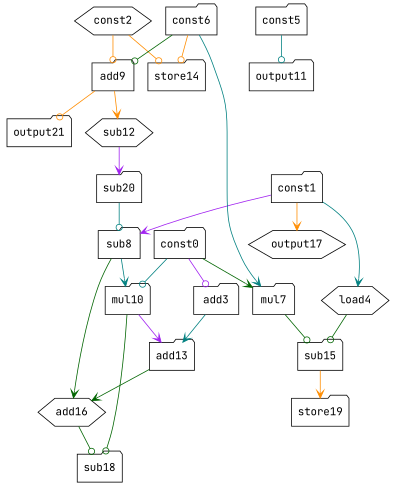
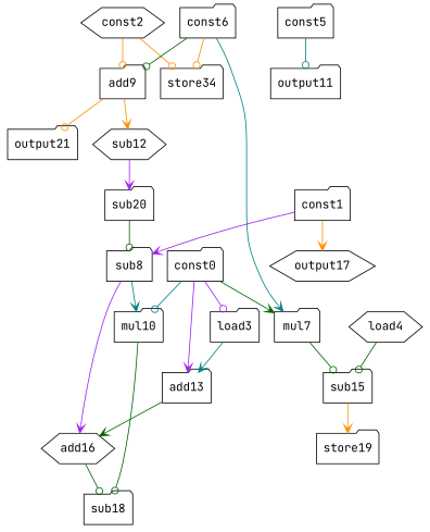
  digraph {
    fontname="JetBrains Mono"
    node [fontname="JetBrains Mono" opcode=const shape=folder]
    edge [arrowhead=vee color=teal fontname="JetBrains Mono" operand=0]
-   load3 [opcode=load label=add3]
+   load3 [opcode=load]
    const0
    mul7 [opcode=mul]
    mul10 [opcode=mul]
    add13 [opcode=add]
    sub15 [opcode=sub]
    sub18 [opcode=sub]
    load4 [opcode=load shape=hexagon]
    const1
    sub8 [opcode=sub]
    output17 [opcode=output shape=hexagon]
    add16 [opcode=add shape=hexagon]
    sub12 [opcode=sub shape=hexagon]
    sub20 [opcode=sub]
    const2 [shape=hexagon]
    add9 [opcode=add]
-   store14 [opcode=store]
+   store14 [opcode=store label=store34]
    output21 [opcode=output]
    store19 [opcode=store]
    output11 [opcode=output]
    const5
    const6
    load3 -> add13 [operand=1]
    const0 -> load3 [arrowhead=odot color=purple]
    const0 -> mul7 [color=darkgreen]
    const0 -> mul10 [arrowhead=odot]
    mul7 -> sub15 [arrowhead=odot color=darkgreen]
-   mul10 -> add13 [color=purple]
+   const0 -> add13 [color=purple]
    mul10 -> sub18 [arrowhead=odot color=darkgreen operand=1]
    add13 -> add16 [color=darkgreen operand=1]
    sub15 -> store19 [color=darkorange]
    load4 -> sub15 [arrowhead=odot color=darkgreen operand=1]
-   const1 -> load4
    const1 -> sub8 [color=purple]
    const1 -> output17 [color=darkorange]
    sub8 -> mul10 [operand=1]
-   sub8 -> add16 [color=darkgreen]
+   sub8 -> add16 [color=purple]
    add16 -> sub18 [arrowhead=odot color=darkgreen]
    sub12 -> sub20 [color=purple operand=1]
-   sub20 -> sub8 [arrowhead=odot operand=1]
+   sub20 -> sub8 [arrowhead=odot color=darkgreen operand=1]
    const2 -> add9 [arrowhead=odot color=darkorange]
    const2 -> store14 [arrowhead=odot color=darkorange]
    add9 -> sub12 [color=darkorange operand=1]
    add9 -> output21 [arrowhead=odot color=darkorange]
    const5 -> output11 [arrowhead=odot]
    const6 -> mul7 [operand=1]
    const6 -> add9 [arrowhead=odot color=darkgreen operand=1]
    const6 -> store14 [arrowhead=odot color=darkorange operand=1]
  }
